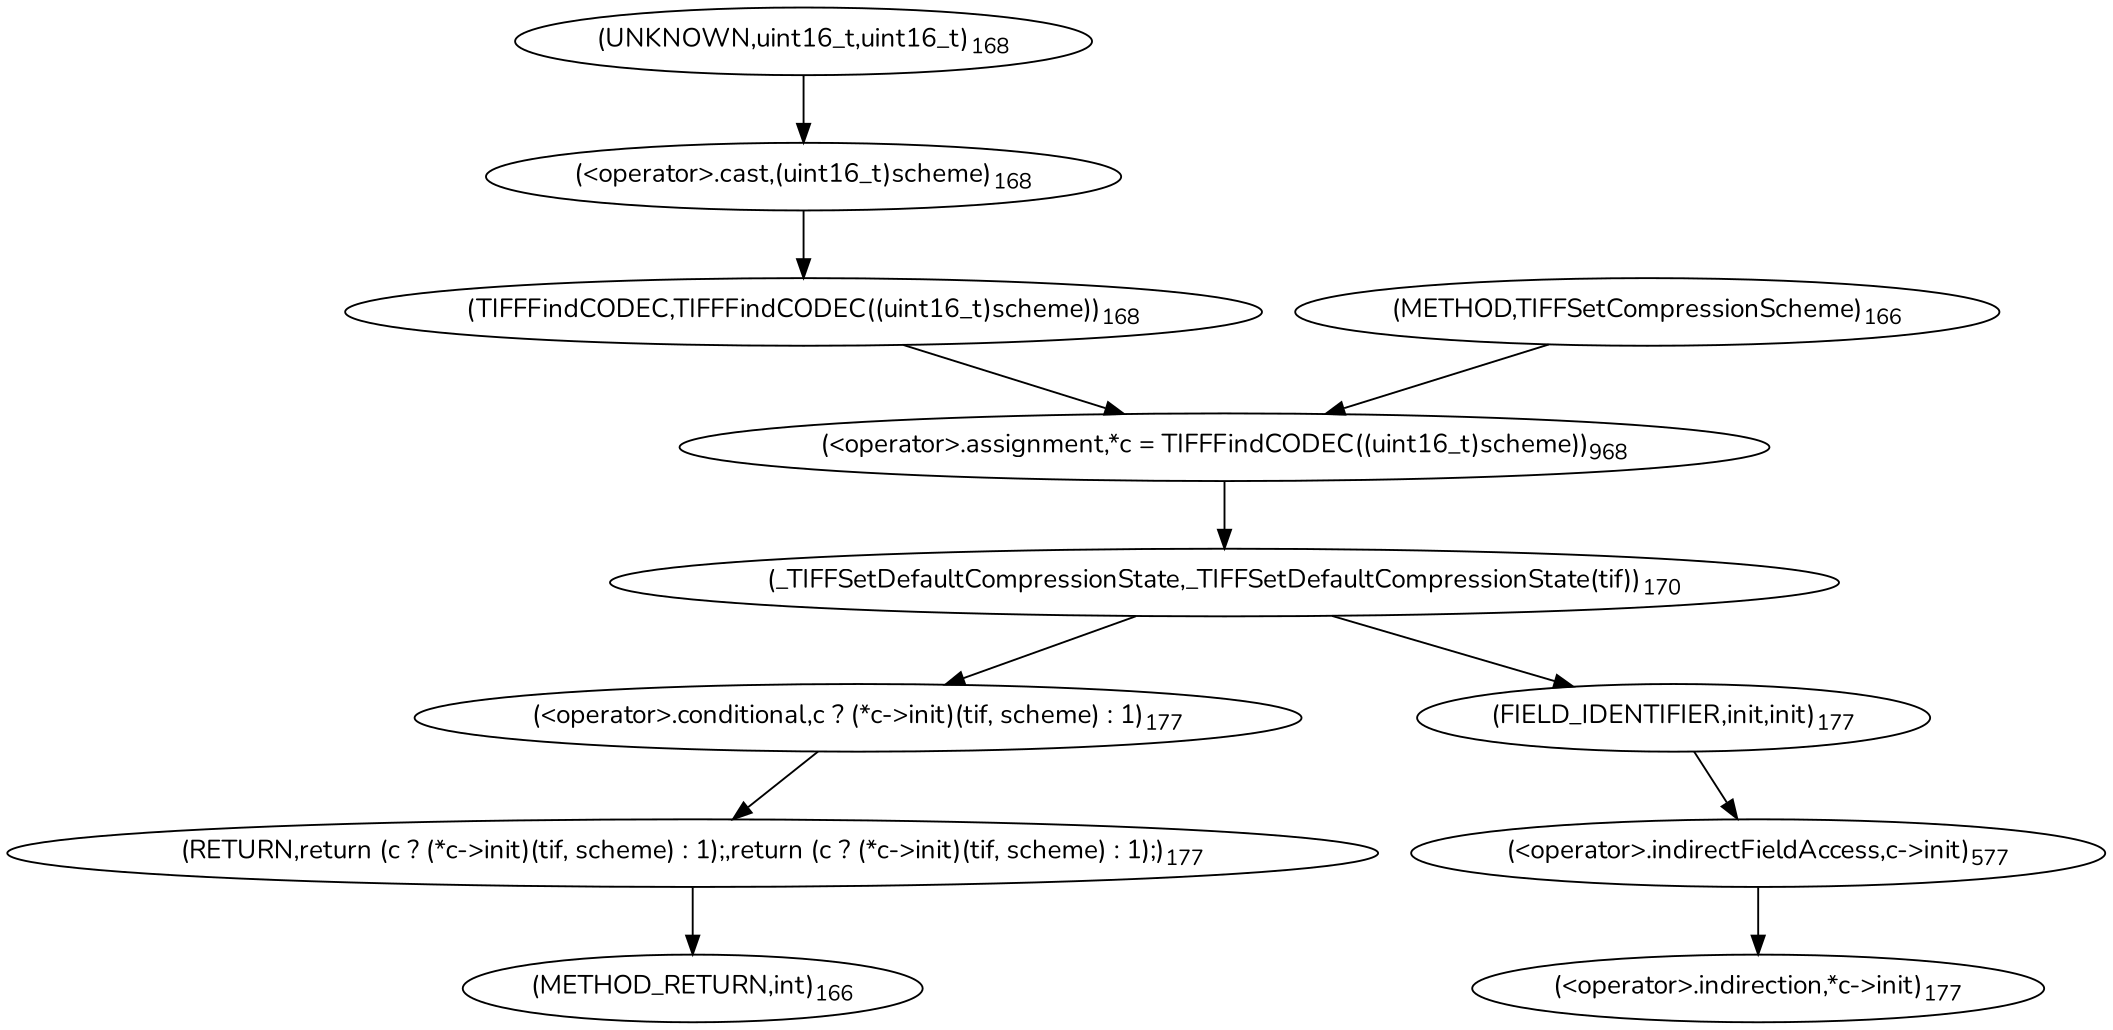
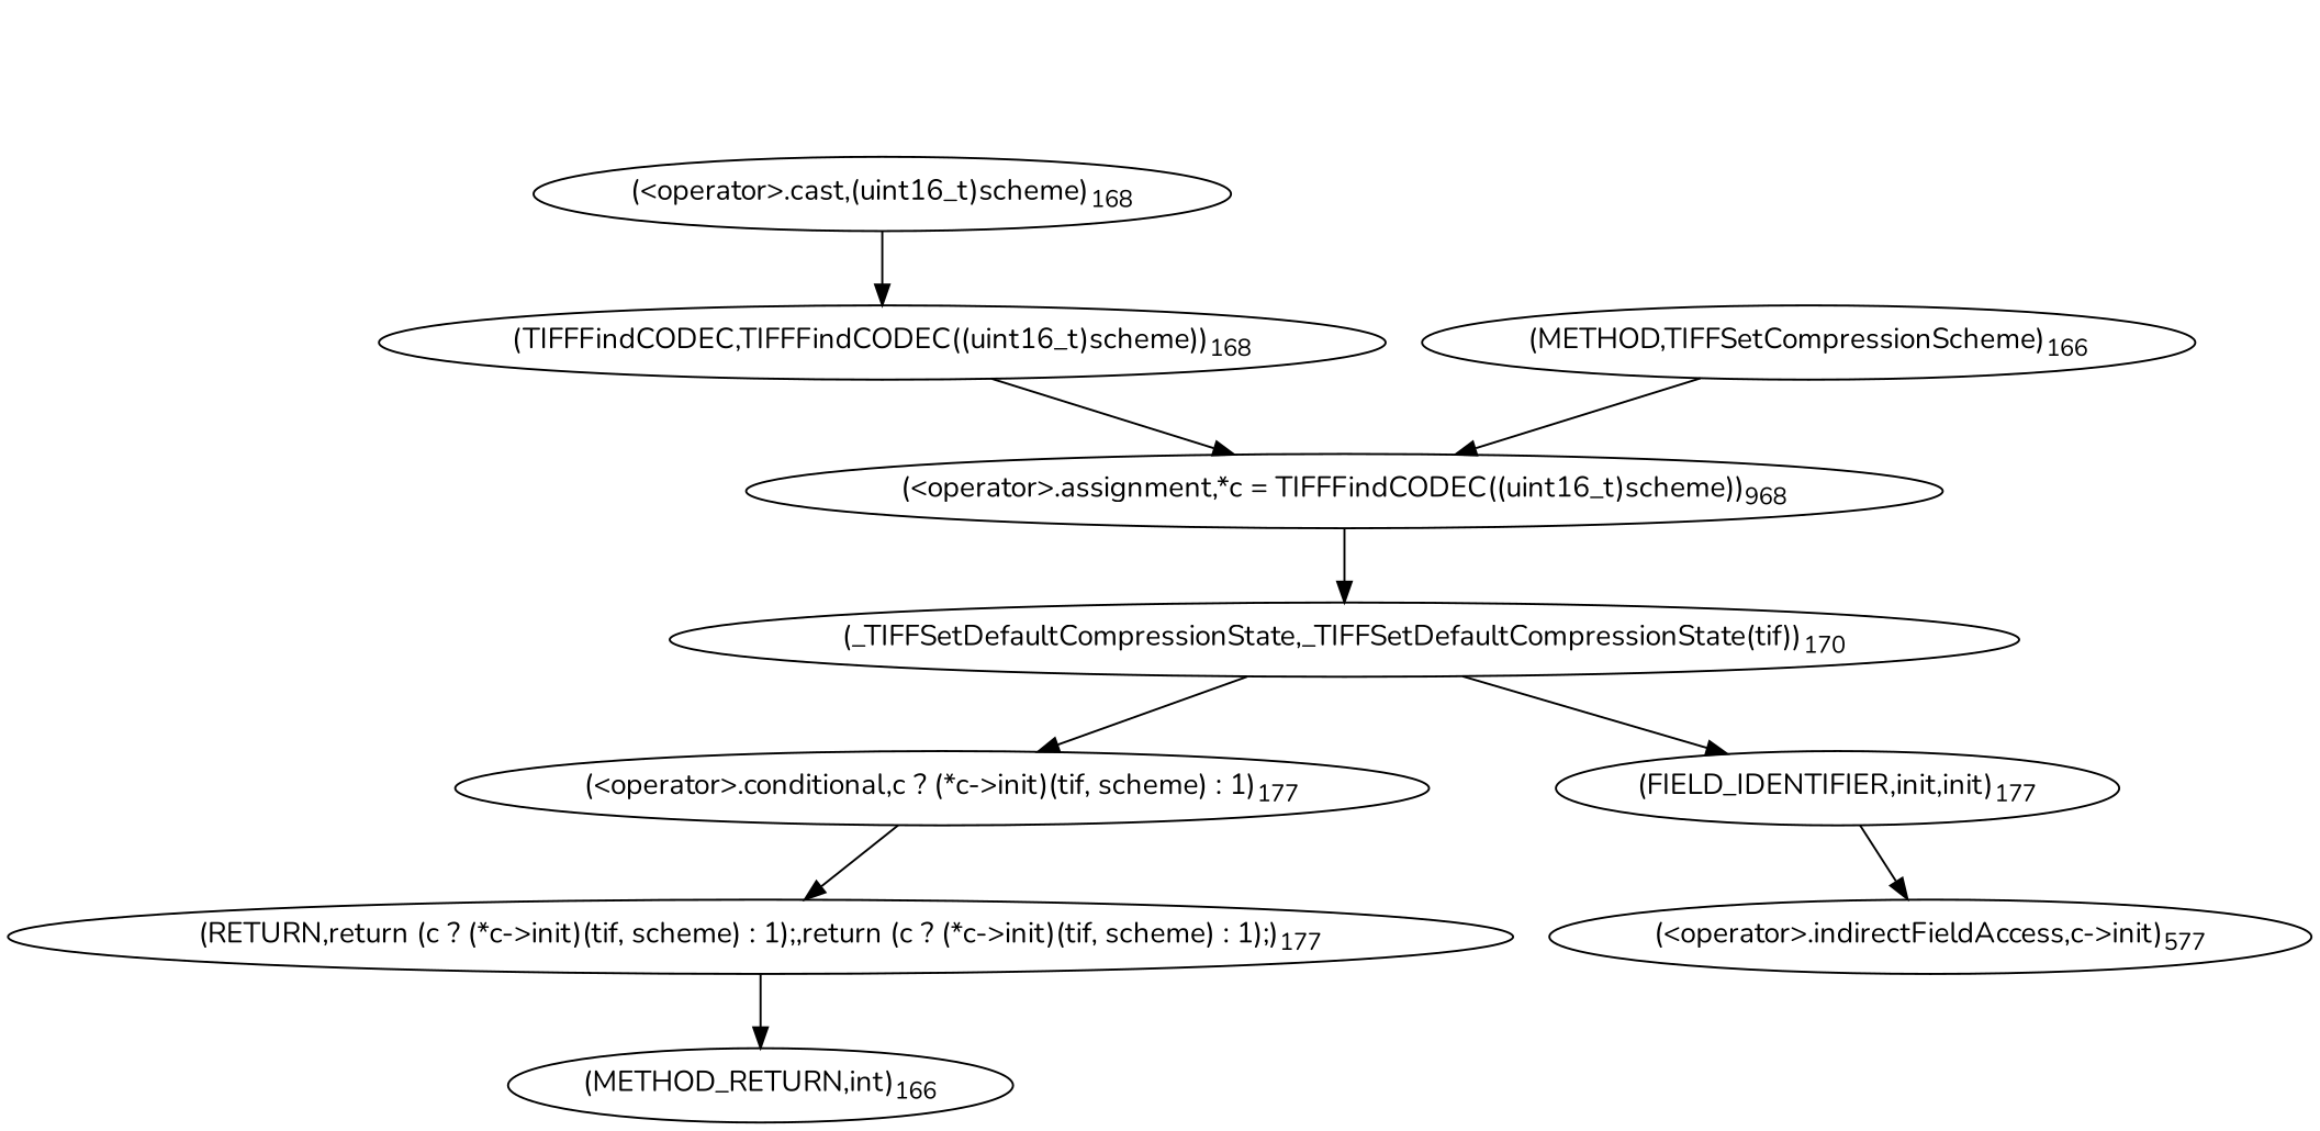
  digraph {
    fontname=Nunito
    node [fontname=Nunito]
    edge [fontname=Nunito]
    n1 [label=<(&lt;operator&gt;.assignment,*c = TIFFFindCODEC((uint16_t)scheme))<SUB>968</SUB>>]
    n2 [label=<(_TIFFSetDefaultCompressionState,_TIFFSetDefaultCompressionState(tif))<SUB>170</SUB>>]
    n3 [label=<(&lt;operator&gt;.conditional,c ? (*c-&gt;init)(tif, scheme) : 1)<SUB>177</SUB>>]
    n4 [label=<(FIELD_IDENTIFIER,init,init)<SUB>177</SUB>>]
    n5 [label=<(RETURN,return (c ? (*c-&gt;init)(tif, scheme) : 1);,return (c ? (*c-&gt;init)(tif, scheme) : 1);)<SUB>177</SUB>>]
    n6 [label=<(&lt;operator&gt;.indirectFieldAccess,c-&gt;init)<SUB>577</SUB>>]
    n7 [label=<(METHOD_RETURN,int)<SUB>166</SUB>>]
    n8 [label=<(TIFFFindCODEC,TIFFFindCODEC((uint16_t)scheme))<SUB>168</SUB>>]
    n9 [label=<(&lt;operator&gt;.cast,(uint16_t)scheme)<SUB>168</SUB>>]
-   n10 [label=<(UNKNOWN,uint16_t,uint16_t)<SUB>168</SUB>>]
-   n11 [label=<(&lt;operator&gt;.indirection,*c-&gt;init)<SUB>177</SUB>>]
    n12 [label=<(METHOD,TIFFSetCompressionScheme)<SUB>166</SUB>>]
    n1 -> n2
    n2 -> n3
    n2 -> n4
    n3 -> n5
    n4 -> n6
    n5 -> n7
-   n6 -> n11
    n8 -> n1
    n9 -> n8
-   n10 -> n9
    n12 -> n1
  }
